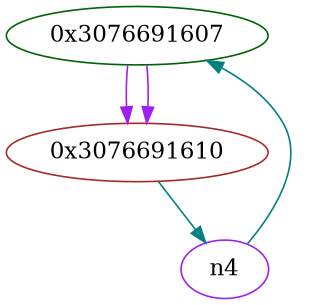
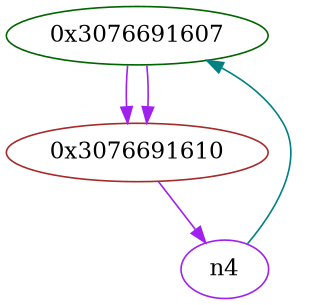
  digraph {
    edge [color=purple]
    n1 [color=darkgreen label="0x3076691607"]
    n2 [color=brown label="0x3076691610"]
    n3 [color=purple label=n4]
    n1 -> n2
    n1 -> n2
-   n2 -> n3 [color=teal]
+   n2 -> n3
    n3 -> n1 [color=teal]
  }
